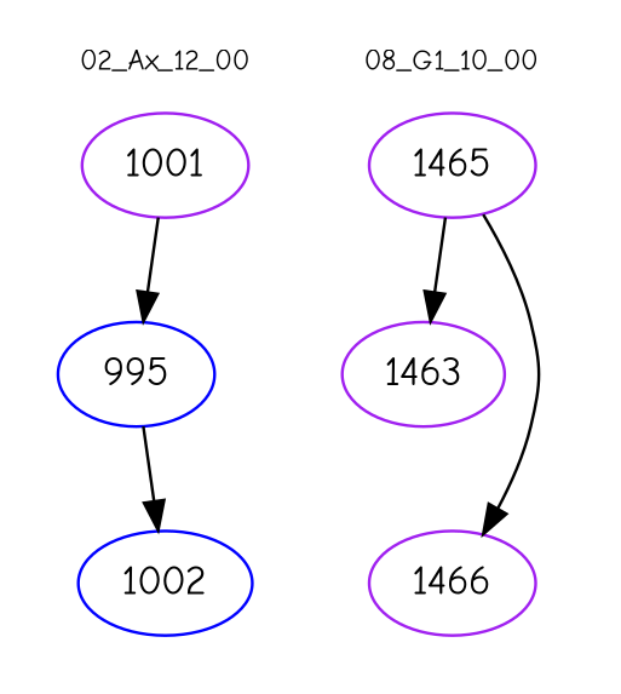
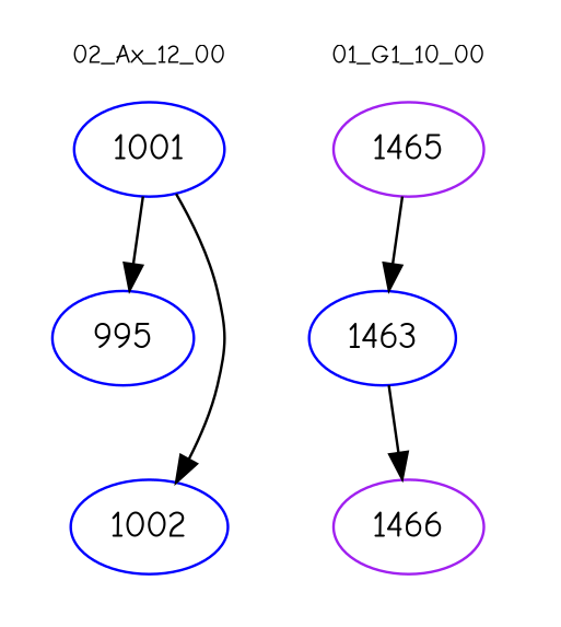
  digraph {
    fontname="Comic Neue"
    node [color=blue fontname="Comic Neue"]
    edge [color=black fontname="Comic Neue"]
-   n1 [color=purple label=1001]
+   n1 [label=1001]
    n2 [label=995]
    n3 [label=1002]
-   n4 [color=purple label=1463]
+   n4 [label=1463]
    n5 [color=purple label=1465]
    n6 [color=purple label=1466]
    subgraph cluster_1 {
      color=white
      fontsize=10
      label="02_Ax_12_00"
      n1
      n2
      n3
    }
    subgraph cluster_2 {
      color=white
      fontsize=10
-     label="08_G1_10_00"
+     label="01_G1_10_00"
      n4
      n5
      n6
    }
    n1 -> n2
-   n2 -> n3
-   n5 -> n6
+   n1 -> n3
+   n4 -> n6
    n5 -> n4
  }
